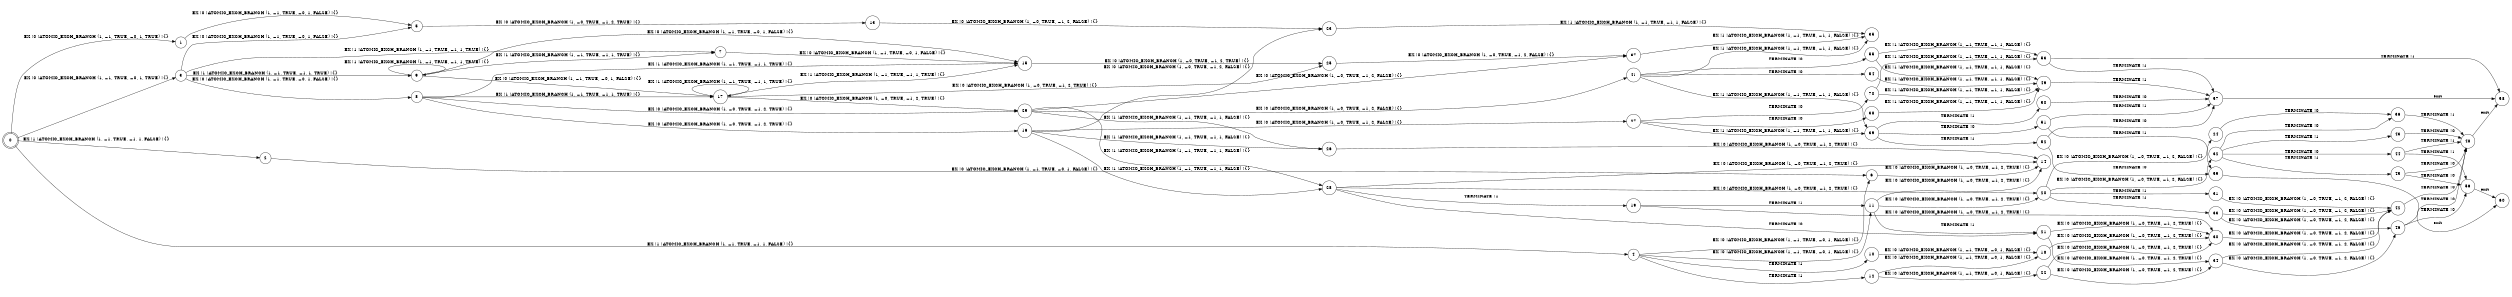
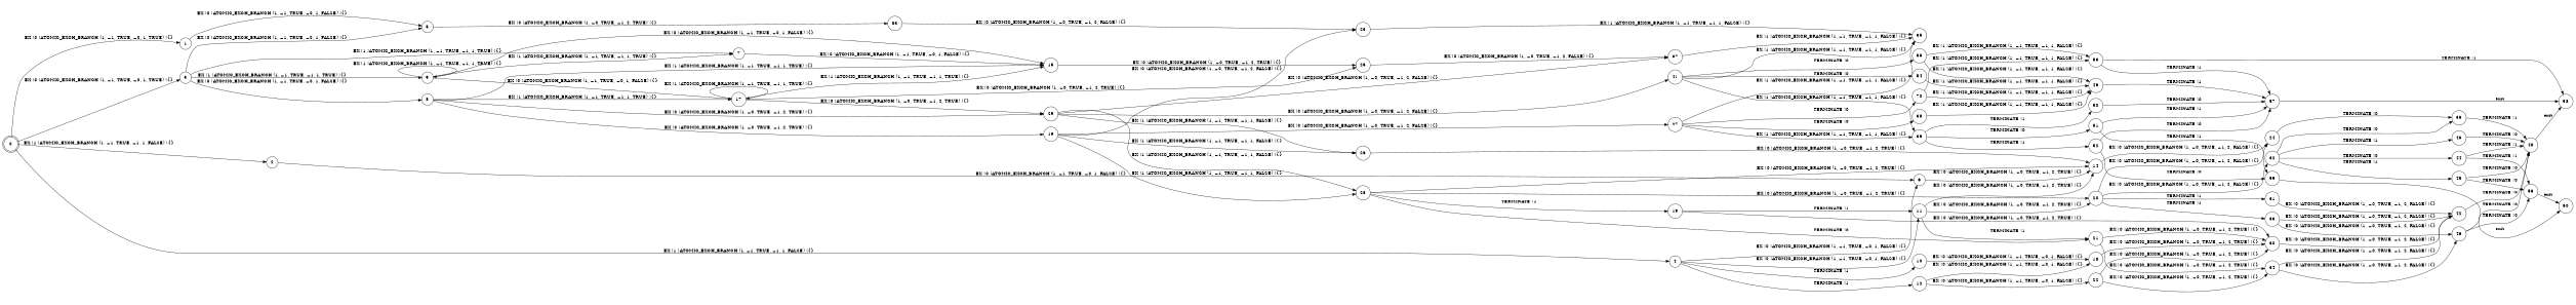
  digraph {
    rankdir=LR
    node [shape=circle]
    0 [peripheries=2]
    1
    2
    3
    4
    5
    6
    7
    8
    9
    10
    11
    12
-   13
+   13 [label=83]
    14
    15
    16
    17
    29
    18
    20
    21
    22
    23
    24
    25
    26
    27
    28
    30
    19
    31
    32
    33
    34
    35
    36
    37
    38
    39
    n41 [label=70]
    41
    42
    43
    44
    45
    46
    48
    49
    50
    51
    52
    53
    54
    55
    56
    58
    57
    59
    60
    0 -> 1 [label="EX !0 !ATOMIC_EXCH_BRANCH (1, +1, TRUE, +0, 1, TRUE) !{}"]
    0 -> 2 [label="EX !1 !ATOMIC_EXCH_BRANCH (1, +1, TRUE, +1, 1, FALSE) !{}"]
    0 -> 3 [label="EX !0 !ATOMIC_EXCH_BRANCH (1, +1, TRUE, +0, 1, TRUE) !{}"]
    0 -> 4 [label="EX !1 !ATOMIC_EXCH_BRANCH (1, +1, TRUE, +1, 1, FALSE) !{}"]
    1 -> 5 [label="EX !0 !ATOMIC_EXCH_BRANCH (1, +1, TRUE, +0, 1, FALSE) !{}"]
    2 -> 6 [label="EX !0 !ATOMIC_EXCH_BRANCH (1, +1, TRUE, +0, 1, FALSE) !{}"]
    3 -> 5 [label="EX !0 !ATOMIC_EXCH_BRANCH (1, +1, TRUE, +0, 1, FALSE) !{}"]
    3 -> 7 [label="EX !1 !ATOMIC_EXCH_BRANCH (1, +1, TRUE, +1, 1, TRUE) !{}"]
    3 -> 8 [label="EX !0 !ATOMIC_EXCH_BRANCH (1, +1, TRUE, +0, 1, FALSE) !{}"]
    3 -> 9 [label="EX !1 !ATOMIC_EXCH_BRANCH (1, +1, TRUE, +1, 1, TRUE) !{}"]
    4 -> 6 [label="EX !0 !ATOMIC_EXCH_BRANCH (1, +1, TRUE, +0, 1, FALSE) !{}"]
    4 -> 10 [label="TERMINATE !1"]
    4 -> 11 [label="EX !0 !ATOMIC_EXCH_BRANCH (1, +1, TRUE, +0, 1, FALSE) !{}"]
    4 -> 12 [label="TERMINATE !1"]
    5 -> 13 [label="EX !0 !ATOMIC_EXCH_BRANCH (1, +0, TRUE, +1, 2, TRUE) !{}"]
    6 -> 14 [label="EX !0 !ATOMIC_EXCH_BRANCH (1, +0, TRUE, +1, 2, TRUE) !{}"]
    7 -> 15 [label="EX !0 !ATOMIC_EXCH_BRANCH (1, +1, TRUE, +0, 1, FALSE) !{}"]
    8 -> 15 [label="EX !1 !ATOMIC_EXCH_BRANCH (1, +1, TRUE, +1, 1, TRUE) !{}"]
    8 -> 16 [label="EX !0 !ATOMIC_EXCH_BRANCH (1, +0, TRUE, +1, 2, TRUE) !{}"]
    8 -> 17 [label="EX !1 !ATOMIC_EXCH_BRANCH (1, +1, TRUE, +1, 1, TRUE) !{}"]
    8 -> 29 [label="EX !0 !ATOMIC_EXCH_BRANCH (1, +0, TRUE, +1, 2, TRUE) !{}"]
    9 -> 7 [label="EX !1 !ATOMIC_EXCH_BRANCH (1, +1, TRUE, +1, 1, TRUE) !{}"]
    9 -> 9 [label="EX !1 !ATOMIC_EXCH_BRANCH (1, +1, TRUE, +1, 1, TRUE) !{}"]
    9 -> 15 [label="EX !0 !ATOMIC_EXCH_BRANCH (1, +1, TRUE, +0, 1, FALSE) !{}"]
    9 -> 17 [label="EX !0 !ATOMIC_EXCH_BRANCH (1, +1, TRUE, +0, 1, FALSE) !{}"]
    10 -> 18 [label="EX !0 !ATOMIC_EXCH_BRANCH (1, +1, TRUE, +0, 1, FALSE) !{}"]
    11 -> 14 [label="EX !0 !ATOMIC_EXCH_BRANCH (1, +0, TRUE, +1, 2, TRUE) !{}"]
    11 -> 20 [label="EX !0 !ATOMIC_EXCH_BRANCH (1, +0, TRUE, +1, 2, TRUE) !{}"]
    11 -> 21 [label="TERMINATE !1"]
    12 -> 18 [label="EX !0 !ATOMIC_EXCH_BRANCH (1, +1, TRUE, +0, 1, FALSE) !{}"]
    12 -> 22 [label="EX !0 !ATOMIC_EXCH_BRANCH (1, +1, TRUE, +0, 1, FALSE) !{}"]
    13 -> 23 [label="EX !0 !ATOMIC_EXCH_BRANCH (1, +0, TRUE, +1, 2, FALSE) !{}"]
+   14 -> 24 [label="EX !0 !ATOMIC_EXCH_BRANCH (1, +0, TRUE, +1, 2, FALSE) !{}"]
    15 -> 25 [label="EX !0 !ATOMIC_EXCH_BRANCH (1, +0, TRUE, +1, 2, TRUE) !{}"]
    16 -> 23 [label="EX !0 !ATOMIC_EXCH_BRANCH (1, +0, TRUE, +1, 2, FALSE) !{}"]
    16 -> 26 [label="EX !1 !ATOMIC_EXCH_BRANCH (1, +1, TRUE, +1, 1, FALSE) !{}"]
    16 -> 27 [label="EX !0 !ATOMIC_EXCH_BRANCH (1, +0, TRUE, +1, 2, FALSE) !{}"]
    16 -> 28 [label="EX !1 !ATOMIC_EXCH_BRANCH (1, +1, TRUE, +1, 1, FALSE) !{}"]
    17 -> 15 [label="EX !1 !ATOMIC_EXCH_BRANCH (1, +1, TRUE, +1, 1, TRUE) !{}"]
    17 -> 17 [label="EX !1 !ATOMIC_EXCH_BRANCH (1, +1, TRUE, +1, 1, TRUE) !{}"]
    17 -> 29 [label="EX !0 !ATOMIC_EXCH_BRANCH (1, +0, TRUE, +1, 2, TRUE) !{}"]
    17 -> 25 [label="EX !0 !ATOMIC_EXCH_BRANCH (1, +0, TRUE, +1, 2, TRUE) !{}"]
    29 -> 26 [label="EX !1 !ATOMIC_EXCH_BRANCH (1, +1, TRUE, +1, 1, FALSE) !{}"]
    29 -> 28 [label="EX !1 !ATOMIC_EXCH_BRANCH (1, +1, TRUE, +1, 1, FALSE) !{}"]
    29 -> 37 [label="EX !0 !ATOMIC_EXCH_BRANCH (1, +0, TRUE, +1, 2, FALSE) !{}"]
    29 -> 41 [label="EX !0 !ATOMIC_EXCH_BRANCH (1, +0, TRUE, +1, 2, FALSE) !{}"]
    18 -> 30 [label="EX !0 !ATOMIC_EXCH_BRANCH (1, +0, TRUE, +1, 2, TRUE) !{}"]
    20 -> 24 [label="EX !0 !ATOMIC_EXCH_BRANCH (1, +0, TRUE, +1, 2, FALSE) !{}"]
    20 -> 31 [label="TERMINATE !1"]
    20 -> 32 [label="EX !0 !ATOMIC_EXCH_BRANCH (1, +0, TRUE, +1, 2, FALSE) !{}"]
    20 -> 33 [label="TERMINATE !1"]
    21 -> 30 [label="EX !0 !ATOMIC_EXCH_BRANCH (1, +0, TRUE, +1, 2, TRUE) !{}"]
    21 -> 34 [label="EX !0 !ATOMIC_EXCH_BRANCH (1, +0, TRUE, +1, 2, TRUE) !{}"]
    22 -> 30 [label="EX !0 !ATOMIC_EXCH_BRANCH (1, +0, TRUE, +1, 2, TRUE) !{}"]
    22 -> 34 [label="EX !0 !ATOMIC_EXCH_BRANCH (1, +0, TRUE, +1, 2, TRUE) !{}"]
    23 -> 35 [label="EX !1 !ATOMIC_EXCH_BRANCH (1, +1, TRUE, +1, 1, FALSE) !{}"]
    24 -> 36 [label="TERMINATE !0"]
    25 -> 37 [label="EX !0 !ATOMIC_EXCH_BRANCH (1, +0, TRUE, +1, 2, FALSE) !{}"]
    26 -> 14 [label="EX !0 !ATOMIC_EXCH_BRANCH (1, +0, TRUE, +1, 2, TRUE) !{}"]
+   27 -> 35 [label="EX !1 !ATOMIC_EXCH_BRANCH (1, +1, TRUE, +1, 1, FALSE) !{}"]
    27 -> 38 [label="TERMINATE !0"]
    27 -> 39 [label="EX !1 !ATOMIC_EXCH_BRANCH (1, +1, TRUE, +1, 1, FALSE) !{}"]
    27 -> n41 [label="TERMINATE !0"]
    28 -> 14 [label="EX !0 !ATOMIC_EXCH_BRANCH (1, +0, TRUE, +1, 2, TRUE) !{}"]
    28 -> 20 [label="EX !0 !ATOMIC_EXCH_BRANCH (1, +0, TRUE, +1, 2, TRUE) !{}"]
    28 -> 21 [label="TERMINATE !0"]
    28 -> 19 [label="TERMINATE !1"]
    30 -> 42 [label="EX !0 !ATOMIC_EXCH_BRANCH (1, +0, TRUE, +1, 2, FALSE) !{}"]
    19 -> 11 [label="TERMINATE !1"]
    19 -> 30 [label="EX !0 !ATOMIC_EXCH_BRANCH (1, +0, TRUE, +1, 2, TRUE) !{}"]
    31 -> 42 [label="EX !0 !ATOMIC_EXCH_BRANCH (1, +0, TRUE, +1, 2, FALSE) !{}"]
    32 -> 36 [label="TERMINATE !0"]
    32 -> 43 [label="TERMINATE !1"]
    32 -> 44 [label="TERMINATE !0"]
    32 -> 45 [label="TERMINATE !1"]
    33 -> 42 [label="EX !0 !ATOMIC_EXCH_BRANCH (1, +0, TRUE, +1, 2, FALSE) !{}"]
    33 -> 46 [label="EX !0 !ATOMIC_EXCH_BRANCH (1, +0, TRUE, +1, 2, FALSE) !{}"]
    34 -> 42 [label="EX !0 !ATOMIC_EXCH_BRANCH (1, +0, TRUE, +1, 2, FALSE) !{}"]
    34 -> 46 [label="EX !0 !ATOMIC_EXCH_BRANCH (1, +0, TRUE, +1, 2, FALSE) !{}"]
    36 -> 48 [label="TERMINATE !1"]
    37 -> 35 [label="EX !1 !ATOMIC_EXCH_BRANCH (1, +1, TRUE, +1, 1, FALSE) !{}"]
    38 -> 49 [label="EX !1 !ATOMIC_EXCH_BRANCH (1, +1, TRUE, +1, 1, FALSE) !{}"]
    39 -> 50 [label="TERMINATE !1"]
    39 -> 51 [label="TERMINATE !0"]
    39 -> 52 [label="TERMINATE !1"]
    n41 -> 49 [label="EX !1 !ATOMIC_EXCH_BRANCH (1, +1, TRUE, +1, 1, FALSE) !{}"]
    n41 -> 53 [label="EX !1 !ATOMIC_EXCH_BRANCH (1, +1, TRUE, +1, 1, FALSE) !{}"]
    41 -> 35 [label="EX !1 !ATOMIC_EXCH_BRANCH (1, +1, TRUE, +1, 1, FALSE) !{}"]
    41 -> 39 [label="EX !1 !ATOMIC_EXCH_BRANCH (1, +1, TRUE, +1, 1, FALSE) !{}"]
    41 -> 54 [label="TERMINATE !0"]
    41 -> 55 [label="TERMINATE !0"]
    42 -> 48 [label="TERMINATE !0"]
    43 -> 48 [label="TERMINATE !0"]
    44 -> 48 [label="TERMINATE !1"]
    44 -> 56 [label="TERMINATE !1"]
    45 -> 48 [label="TERMINATE !0"]
    45 -> 56 [label="TERMINATE !0"]
    46 -> 48 [label="TERMINATE !0"]
    46 -> 56 [label="TERMINATE !0"]
    48 -> 58 [label=exit]
    49 -> 57 [label="TERMINATE !1"]
    50 -> 57 [label="TERMINATE !0"]
    51 -> 57 [label="TERMINATE !1"]
    51 -> 59 [label="TERMINATE !1"]
    52 -> 57 [label="TERMINATE !0"]
    52 -> 59 [label="TERMINATE !0"]
    53 -> 58 [label="TERMINATE !1"]
    53 -> 57 [label="TERMINATE !1"]
    54 -> 49 [label="EX !1 !ATOMIC_EXCH_BRANCH (1, +1, TRUE, +1, 1, FALSE) !{}"]
    55 -> 49 [label="EX !1 !ATOMIC_EXCH_BRANCH (1, +1, TRUE, +1, 1, FALSE) !{}"]
    55 -> 53 [label="EX !1 !ATOMIC_EXCH_BRANCH (1, +1, TRUE, +1, 1, FALSE) !{}"]
    56 -> 60 [label=exit]
    57 -> 58 [label=exit]
    59 -> 60 [label=exit]
  }
